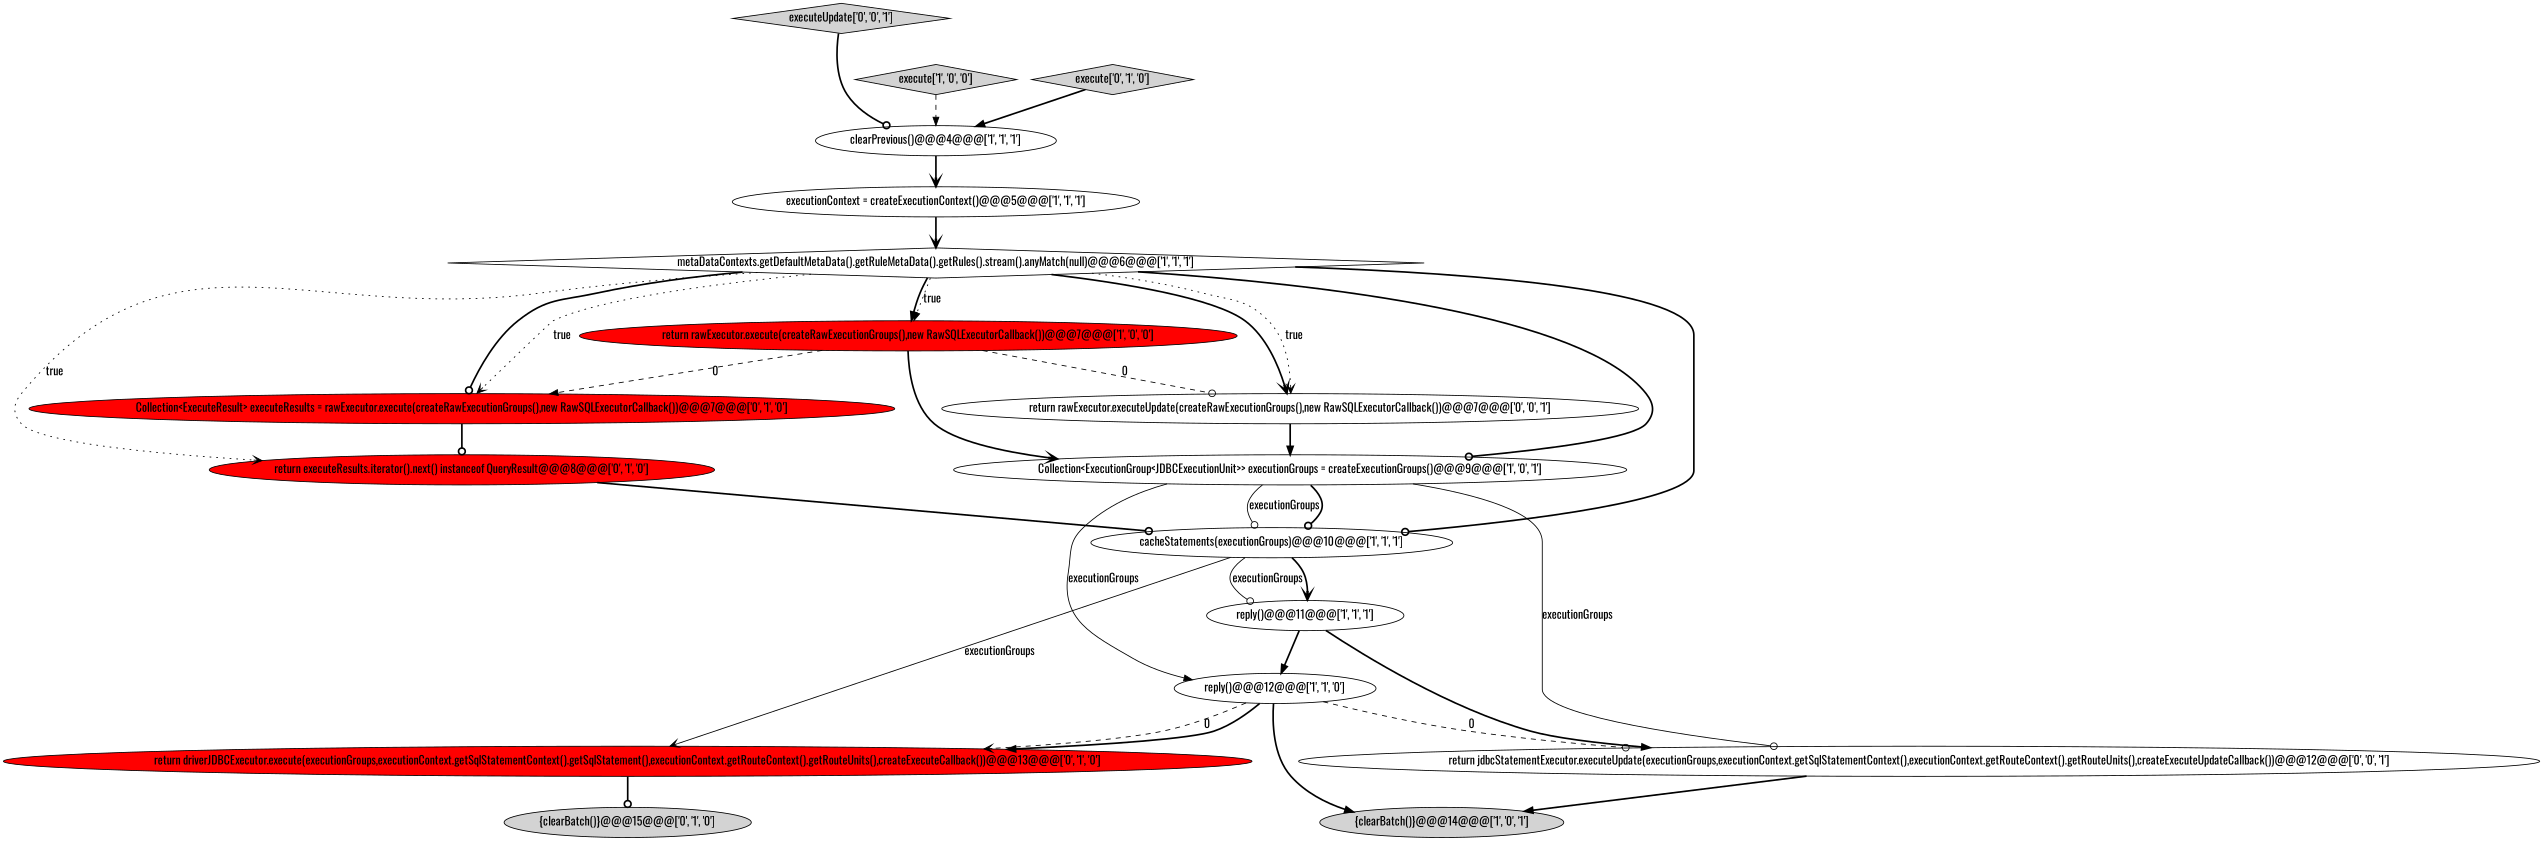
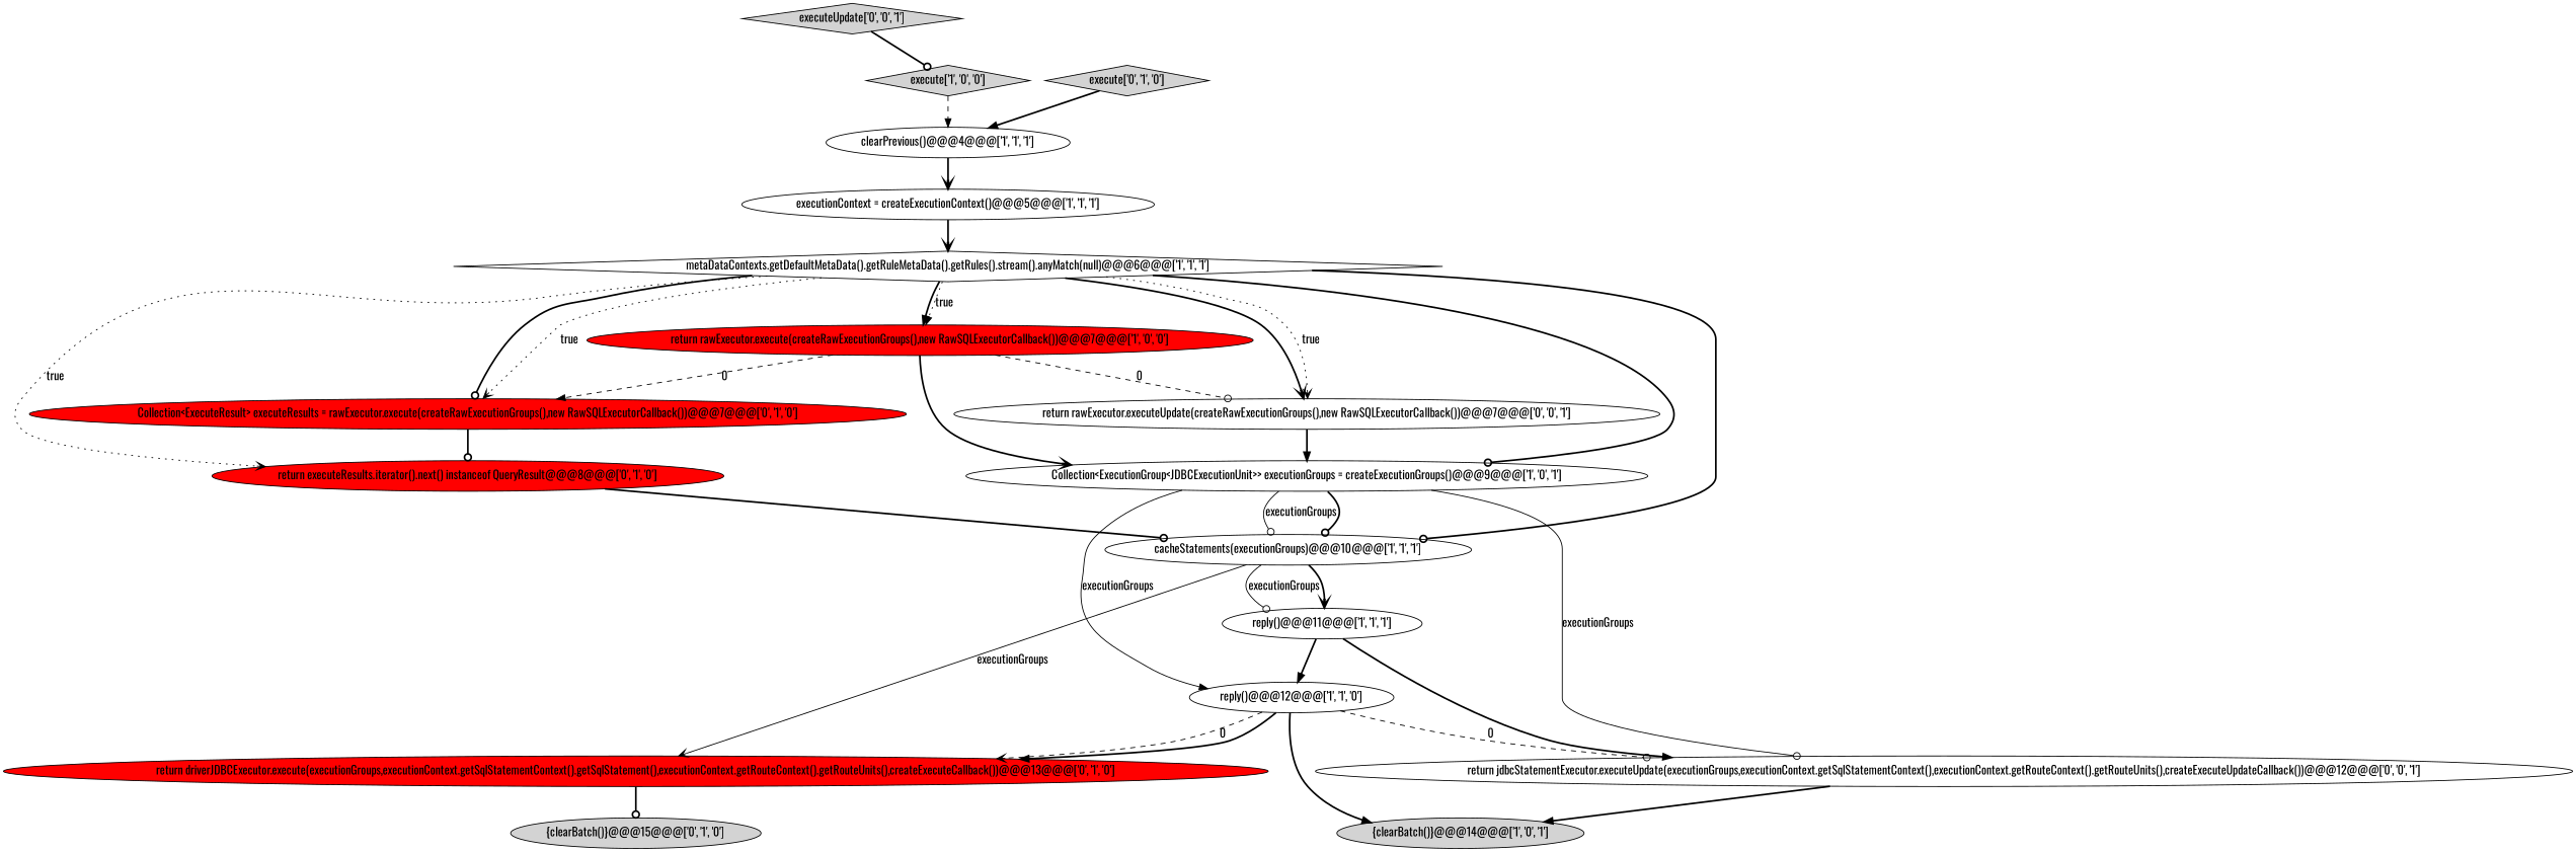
  digraph {
    fontname=Oswald
    node [fillcolor=white fontname=Oswald shape=ellipse style=filled]
    edge [arrowhead=odot fontname=Oswald style=bold]
    n1 [label="reply()@@@12@@@['1', '1', '0']"]
    n2 [label="return jdbcStatementExecutor.executeUpdate(executionGroups,executionContext.getSqlStatementContext(),executionContext.getRouteContext().getRouteUnits(),createExecuteUpdateCallback())@@@12@@@['0', '0', '1']"]
    n3 [fillcolor=lightgray label="{clearBatch()}@@@14@@@['1', '0', '1']"]
    n4 [fillcolor=red label="return driverJDBCExecutor.execute(executionGroups,executionContext.getSqlStatementContext().getSqlStatement(),executionContext.getRouteContext().getRouteUnits(),createExecuteCallback())@@@13@@@['0', '1', '0']"]
    n5 [fillcolor=lightgray label="{clearBatch()}@@@15@@@['0', '1', '0']"]
    n6 [fillcolor=red label="return rawExecutor.execute(createRawExecutionGroups(),new RawSQLExecutorCallback())@@@7@@@['1', '0', '0']"]
    n7 [label="return rawExecutor.executeUpdate(createRawExecutionGroups(),new RawSQLExecutorCallback())@@@7@@@['0', '0', '1']"]
    n8 [label="Collection<ExecutionGroup<JDBCExecutionUnit>> executionGroups = createExecutionGroups()@@@9@@@['1', '0', '1']"]
    n9 [fillcolor=red label="Collection<ExecuteResult> executeResults = rawExecutor.execute(createRawExecutionGroups(),new RawSQLExecutorCallback())@@@7@@@['0', '1', '0']"]
    n10 [label="cacheStatements(executionGroups)@@@10@@@['1', '1', '1']"]
    n11 [fillcolor=red label="return executeResults.iterator().next() instanceof QueryResult@@@8@@@['0', '1', '0']"]
    n12 [fillcolor=lightgray label="executeUpdate['0', '0', '1']" shape=diamond]
    n13 [label="clearPrevious()@@@4@@@['1', '1', '1']"]
    n14 [label="executionContext = createExecutionContext()@@@5@@@['1', '1', '1']"]
    n15 [label="reply()@@@11@@@['1', '1', '1']"]
    n16 [label="metaDataContexts.getDefaultMetaData().getRuleMetaData().getRules().stream().anyMatch(null)@@@6@@@['1', '1', '1']" shape=diamond]
    n17 [fillcolor=lightgray label="execute['1', '0', '0']" shape=diamond]
    n18 [fillcolor=lightgray label="execute['0', '1', '0']" shape=diamond]
    n1 -> n2 [label=0 style=dashed]
    n1 -> n3 [arrowhead=normal]
    n1 -> n4 [arrowhead=vee label=0 style=dashed]
    n1 -> n4 [arrowhead=normal]
    n2 -> n3 [arrowhead=normal]
    n4 -> n5
    n6 -> n7 [label=0 style=dashed]
    n6 -> n8 [arrowhead=vee]
    n6 -> n9 [arrowhead=normal label=0 style=dashed]
    n7 -> n8 [arrowhead=normal]
    n8 -> n1 [arrowhead=normal label=executionGroups style=solid]
    n8 -> n2 [label=executionGroups style=solid]
    n8 -> n10 [label=executionGroups style=solid]
    n8 -> n10
    n9 -> n11
    n10 -> n4 [arrowhead=vee label=executionGroups style=solid]
    n10 -> n15 [label=executionGroups style=solid]
    n10 -> n15 [arrowhead=vee]
    n11 -> n10
-   n12 -> n13
+   n12 -> n17
    n13 -> n14 [arrowhead=vee]
    n14 -> n16 [arrowhead=vee]
    n15 -> n1 [arrowhead=normal]
    n15 -> n2 [arrowhead=normal]
    n16 -> n6 [arrowhead=normal label=true style=dotted]
    n16 -> n6 [arrowhead=normal]
    n16 -> n7 [arrowhead=vee]
    n16 -> n7 [arrowhead=vee label=true style=dotted]
    n16 -> n8
    n16 -> n9 [arrowhead=vee label=true style=dotted]
    n16 -> n9
    n16 -> n10
    n16 -> n11 [arrowhead=vee label=true style=dotted]
    n17 -> n13 [arrowhead=normal style=dashed]
    n18 -> n13 [arrowhead=normal]
  }
